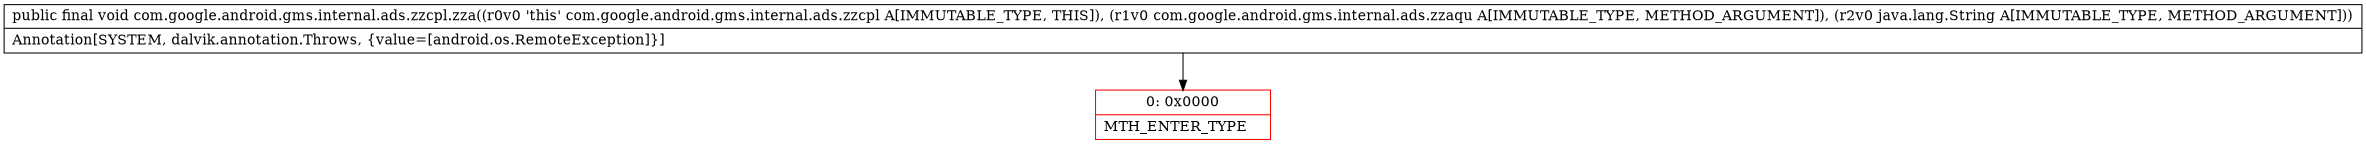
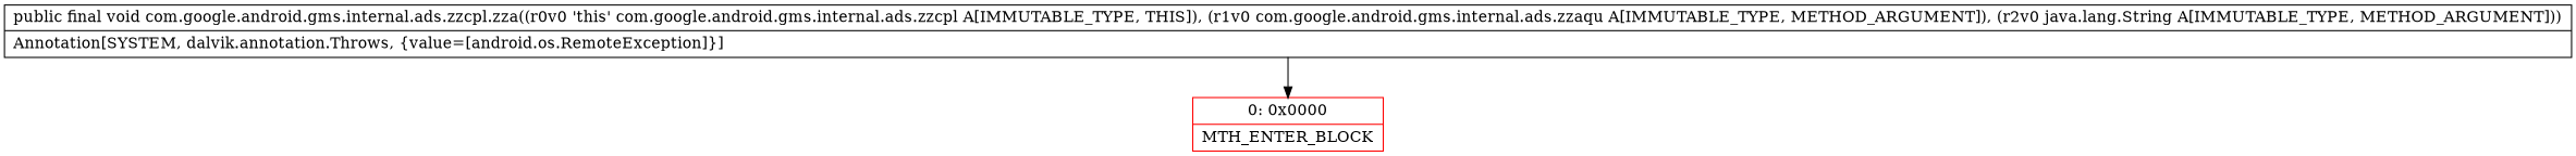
  digraph {
    node [shape=record]
-   n1 [color=red label="{0\:\ 0x0000|MTH_ENTER_TYPE\l}"]
+   n1 [color=red label="{0\:\ 0x0000|MTH_ENTER_BLOCK\l}"]
    n2 [label="{public final void com.google.android.gms.internal.ads.zzcpl.zza((r0v0 'this' com.google.android.gms.internal.ads.zzcpl A[IMMUTABLE_TYPE, THIS]), (r1v0 com.google.android.gms.internal.ads.zzaqu A[IMMUTABLE_TYPE, METHOD_ARGUMENT]), (r2v0 java.lang.String A[IMMUTABLE_TYPE, METHOD_ARGUMENT]))  | Annotation[SYSTEM, dalvik.annotation.Throws, \{value=[android.os.RemoteException]\}]\l}"]
    subgraph cluster_1 {
      label="R(0)"
    }
    n2 -> n1
  }
